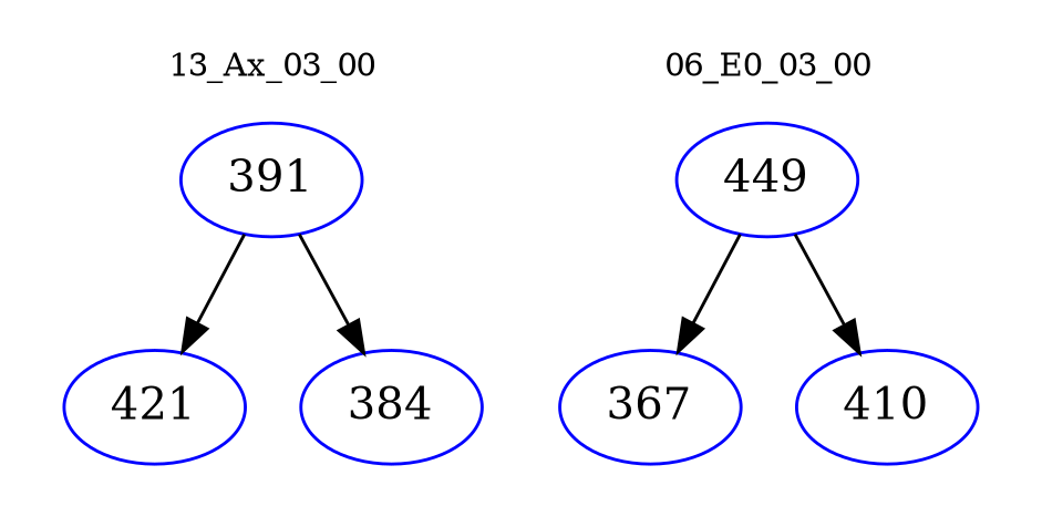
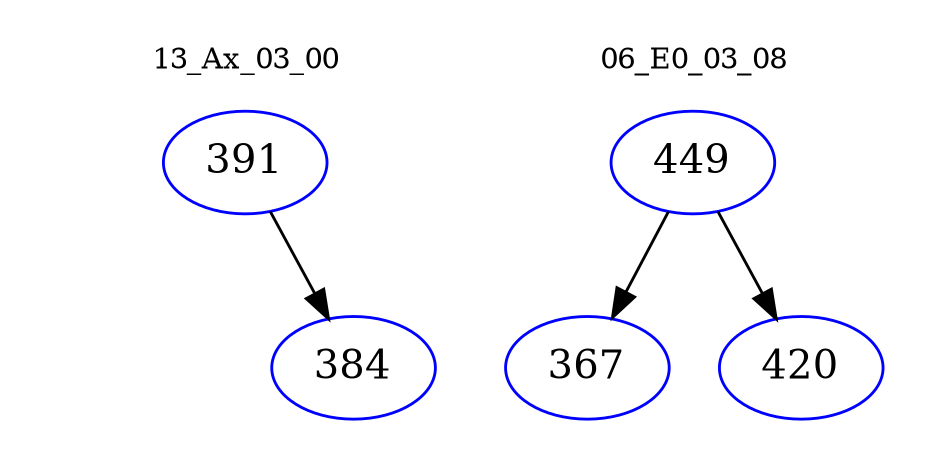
  digraph {
    node [color=blue]
    edge [color=black]
    n1 [label=391]
-   n2 [label=421]
    n3 [label=384]
    n4 [label=449]
    n5 [label=367]
-   n6 [label=410]
+   n6 [label=420]
    subgraph cluster_1 {
      color=white
      fontsize=10
      label="13_Ax_03_00"
      n1
-     n2
      n3
    }
    subgraph cluster_2 {
      color=white
      fontsize=10
-     label="06_E0_03_00"
+     label="06_E0_03_08"
      n4
      n5
      n6
    }
-   n1 -> n2
    n1 -> n3
    n4 -> n5
    n4 -> n6
  }
